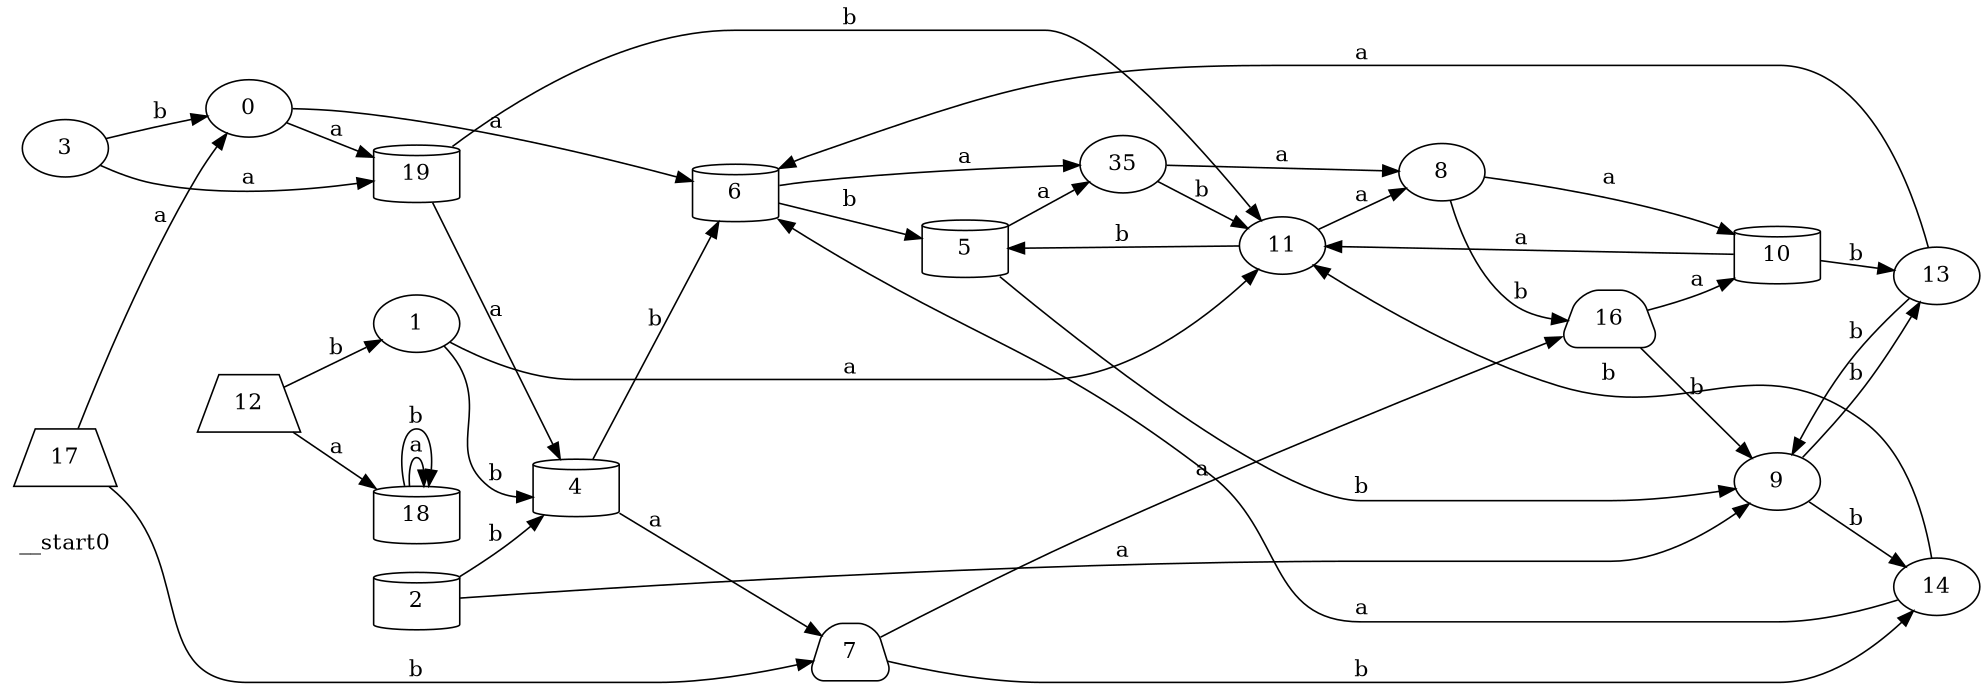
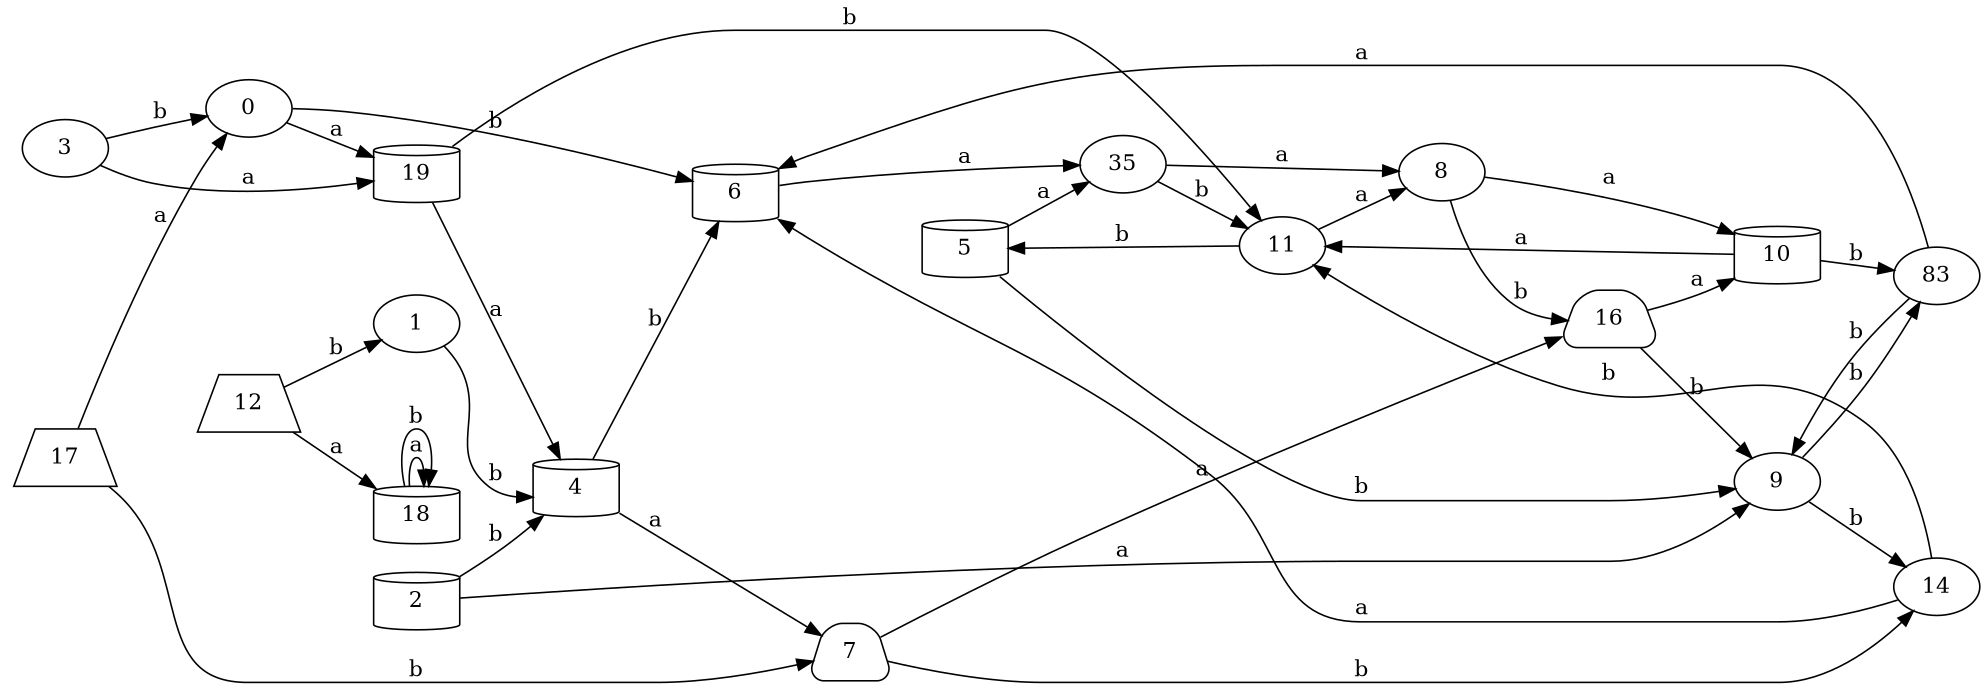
  digraph {
    rankdir=LR
    node [shape=ellipse color=black fillcolor=white style="rounded,filled"]
-   __start0 [shape=none color="" fillcolor="" style=""]
    n2 [label=0]
    n3 [label=6 shape=cylinder style=filled]
    n4 [label=19 shape=cylinder style=filled]
    n5 [label=5 shape=cylinder]
    n6 [label=35]
    n7 [label=4 shape=cylinder style=filled]
    n8 [label=11]
    n9 [label=1 style=filled]
    n10 [label=7 shape=trapezium]
    n11 [label=8]
    n12 [label=2 shape=cylinder style=filled]
    n13 [label=9]
    n14 [label=14]
-   n15 [label=13 style=filled]
+   n15 [label=83 style=filled]
    n16 [label=3]
    n17 [label=16 shape=trapezium]
    n18 [label=10 shape=cylinder style=filled]
    n19 [label=12 shape=trapezium style=filled]
    n20 [label=18 shape=cylinder]
    n21 [label=17 shape=trapezium style=filled]
-   n2 -> n3 [label=a]
+   n2 -> n3 [label=b]
    n2 -> n4 [label=a]
-   n3 -> n5 [label=b]
    n3 -> n6 [label=a]
    n4 -> n7 [label=a]
    n4 -> n8 [label=b]
    n5 -> n6 [label=a]
    n5 -> n13 [label=b]
    n6 -> n8 [label=b]
    n6 -> n11 [label=a]
    n7 -> n3 [label=b]
    n7 -> n10 [label=a]
    n8 -> n5 [label=b]
    n8 -> n11 [label=a]
    n9 -> n7 [label=b]
-   n9 -> n8 [label=a]
    n10 -> n14 [label=b]
    n10 -> n17 [label=a]
    n11 -> n17 [label=b]
    n11 -> n18 [label=a]
    n12 -> n7 [label=b]
    n12 -> n13 [label=a]
    n13 -> n14 [label=b]
    n13 -> n15 [label=b]
    n14 -> n3 [label=a]
    n14 -> n8 [label=b]
    n15 -> n3 [label=a]
    n15 -> n13 [label=b]
    n16 -> n2 [label=b]
    n16 -> n4 [label=a]
    n17 -> n13 [label=b]
    n17 -> n18 [label=a]
    n18 -> n8 [label=a]
    n18 -> n15 [label=b]
    n19 -> n9 [label=b]
    n19 -> n20 [label=a]
    n20 -> n20 [label=a]
    n20 -> n20 [label=b]
    n21 -> n2 [label=a]
    n21 -> n10 [label=b]
  }
